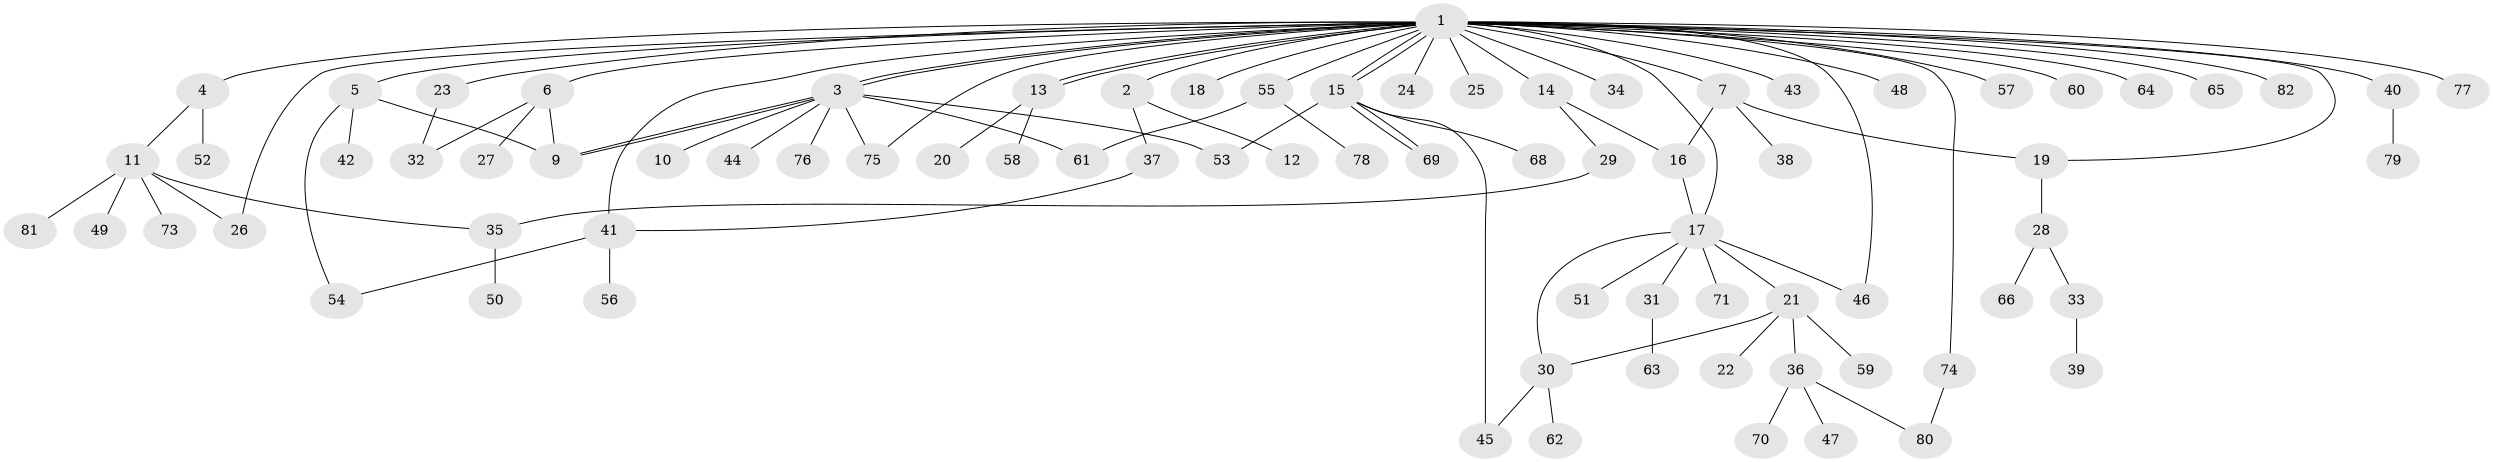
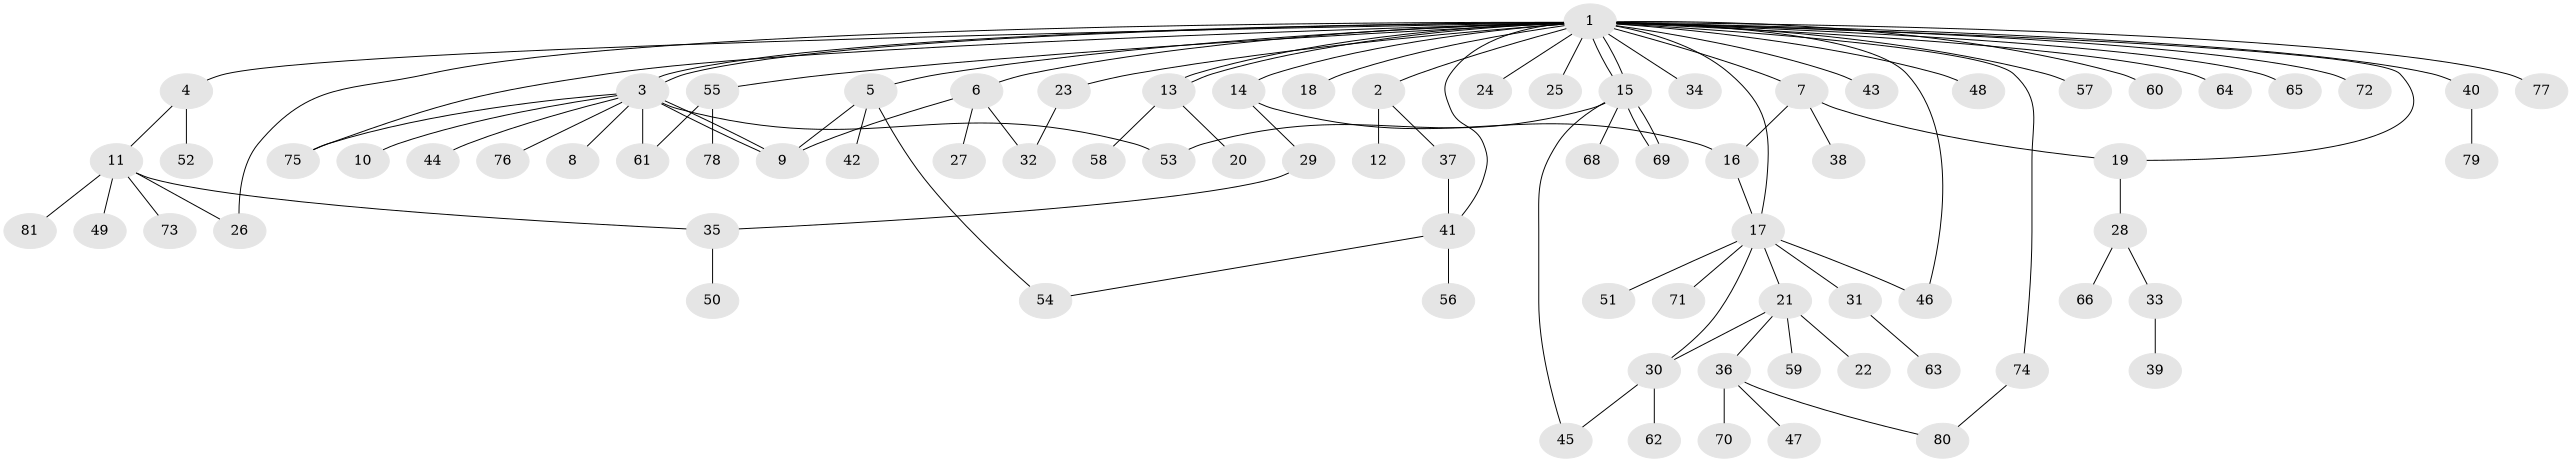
  graph {
    node [color=gray90 style=filled]
    1
    2
    3
    4
    5
    6
    7
    13
    14
    15
    17
    18
    19
    23
    24
    25
    26
    34
    40
    41
    43
    46
    48
    55
    57
    60
    64
    65
-   72 [label=82]
+   72
    74
    75
    77
    12
    37
+   8
    9
    10
    44
    53
    61
    76
    11
    52
    42
    54
    27
    32
    16
    38
    20
    58
    29
    45
    68
    69
    21
    30
    31
    51
    71
    28
    79
    56
    78
    80
    35
    49
    73
    81
    50
    22
    36
    59
    62
    63
    33
    66
    47
    70
    39
    1 -- 2
    1 -- 3
    1 -- 3
    1 -- 4
    1 -- 5
    1 -- 6
    1 -- 7
    1 -- 13
    1 -- 13
    1 -- 14
    1 -- 15
    1 -- 15
    1 -- 17
    1 -- 18
    1 -- 19
    1 -- 23
    1 -- 24
    1 -- 25
    1 -- 26
    1 -- 34
    1 -- 40
    1 -- 41
    1 -- 43
    1 -- 46
    1 -- 48
    1 -- 55
    1 -- 57
    1 -- 60
    1 -- 64
    1 -- 65
    1 -- 72
    1 -- 74
    1 -- 75
    1 -- 77
    2 -- 12
    2 -- 37
    3 -- 75
+   3 -- 8
    3 -- 9
    3 -- 9
    3 -- 10
    3 -- 44
    3 -- 53
    3 -- 61
    3 -- 76
    4 -- 11
    4 -- 52
    5 -- 9
    5 -- 42
    5 -- 54
    6 -- 9
    6 -- 27
    6 -- 32
    7 -- 19
    7 -- 16
    7 -- 38
    13 -- 20
    13 -- 58
    14 -- 16
    14 -- 29
    15 -- 53
    15 -- 45
    15 -- 68
    15 -- 69
    15 -- 69
    17 -- 46
    17 -- 21
    17 -- 30
    17 -- 31
    17 -- 51
    17 -- 71
    19 -- 28
    23 -- 32
    40 -- 79
    41 -- 54
    41 -- 56
    55 -- 61
    55 -- 78
    74 -- 80
    37 -- 41
    11 -- 26
    11 -- 35
    11 -- 49
    11 -- 73
    11 -- 81
    16 -- 17
    29 -- 35
    21 -- 30
    21 -- 22
    21 -- 36
    21 -- 59
    30 -- 45
    30 -- 62
    31 -- 63
    28 -- 33
    28 -- 66
    35 -- 50
    36 -- 80
    36 -- 47
    36 -- 70
    33 -- 39
  }
